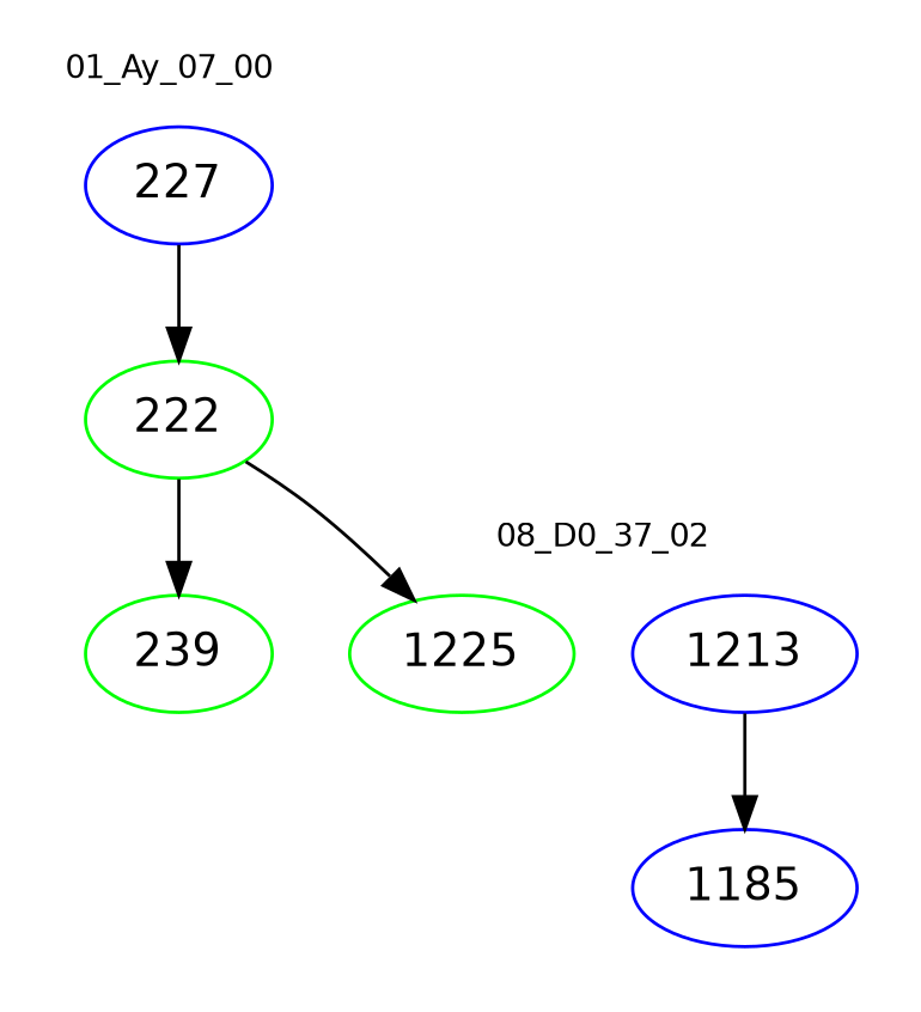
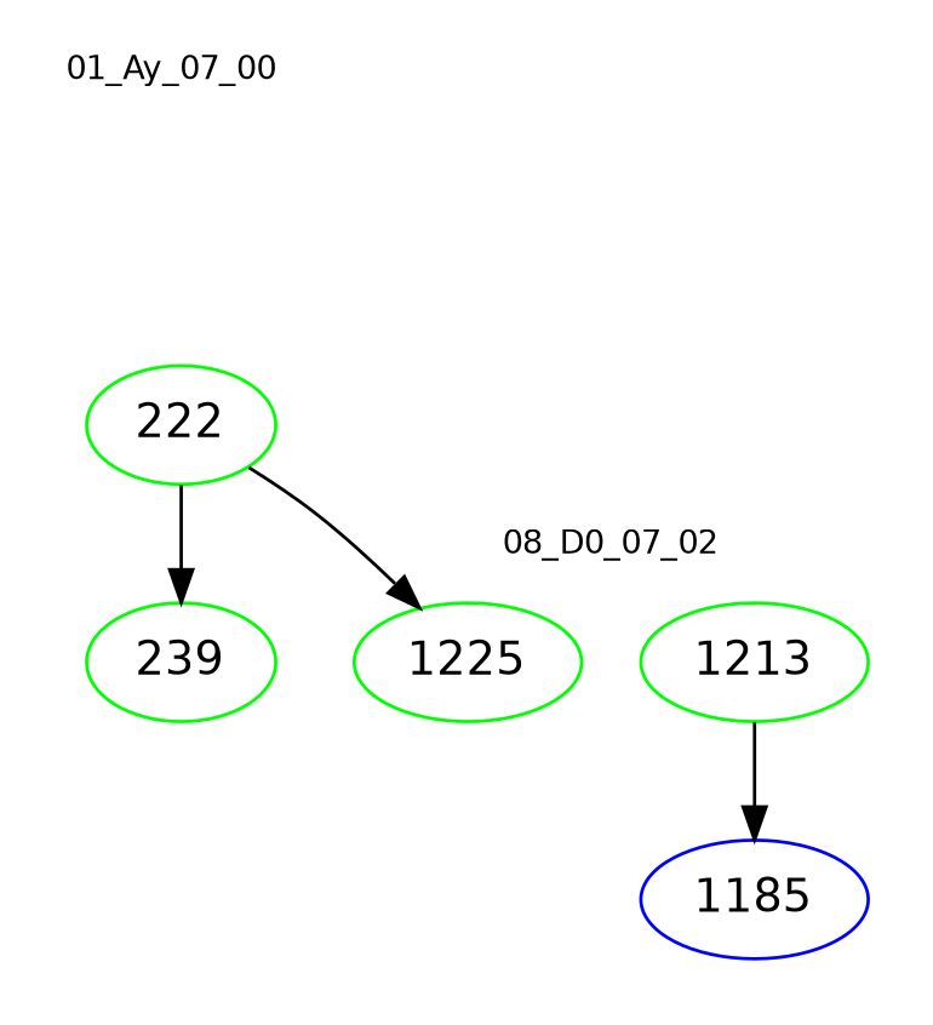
  digraph {
    fontname="DejaVu Sans"
    node [color=blue fontname="DejaVu Sans"]
    edge [color=black fontname="DejaVu Sans"]
-   n1 [label=227]
    n2 [color=green label=222]
    n3 [color=green label=239]
-   n4 [label=1213]
+   n4 [color=green label=1213]
    n5 [label=1185]
    n6 [color=green label=1225]
    subgraph cluster_1 {
      color=white
      fontsize=10
      label="01_Ay_07_00"
-     n1
      n2
      n3
    }
    subgraph cluster_2 {
      color=white
      fontsize=10
-     label="08_D0_37_02"
+     label="08_D0_07_02"
      n4
      n5
      n6
    }
-   n1 -> n2
    n2 -> n3
    n2 -> n6
    n4 -> n5
  }
